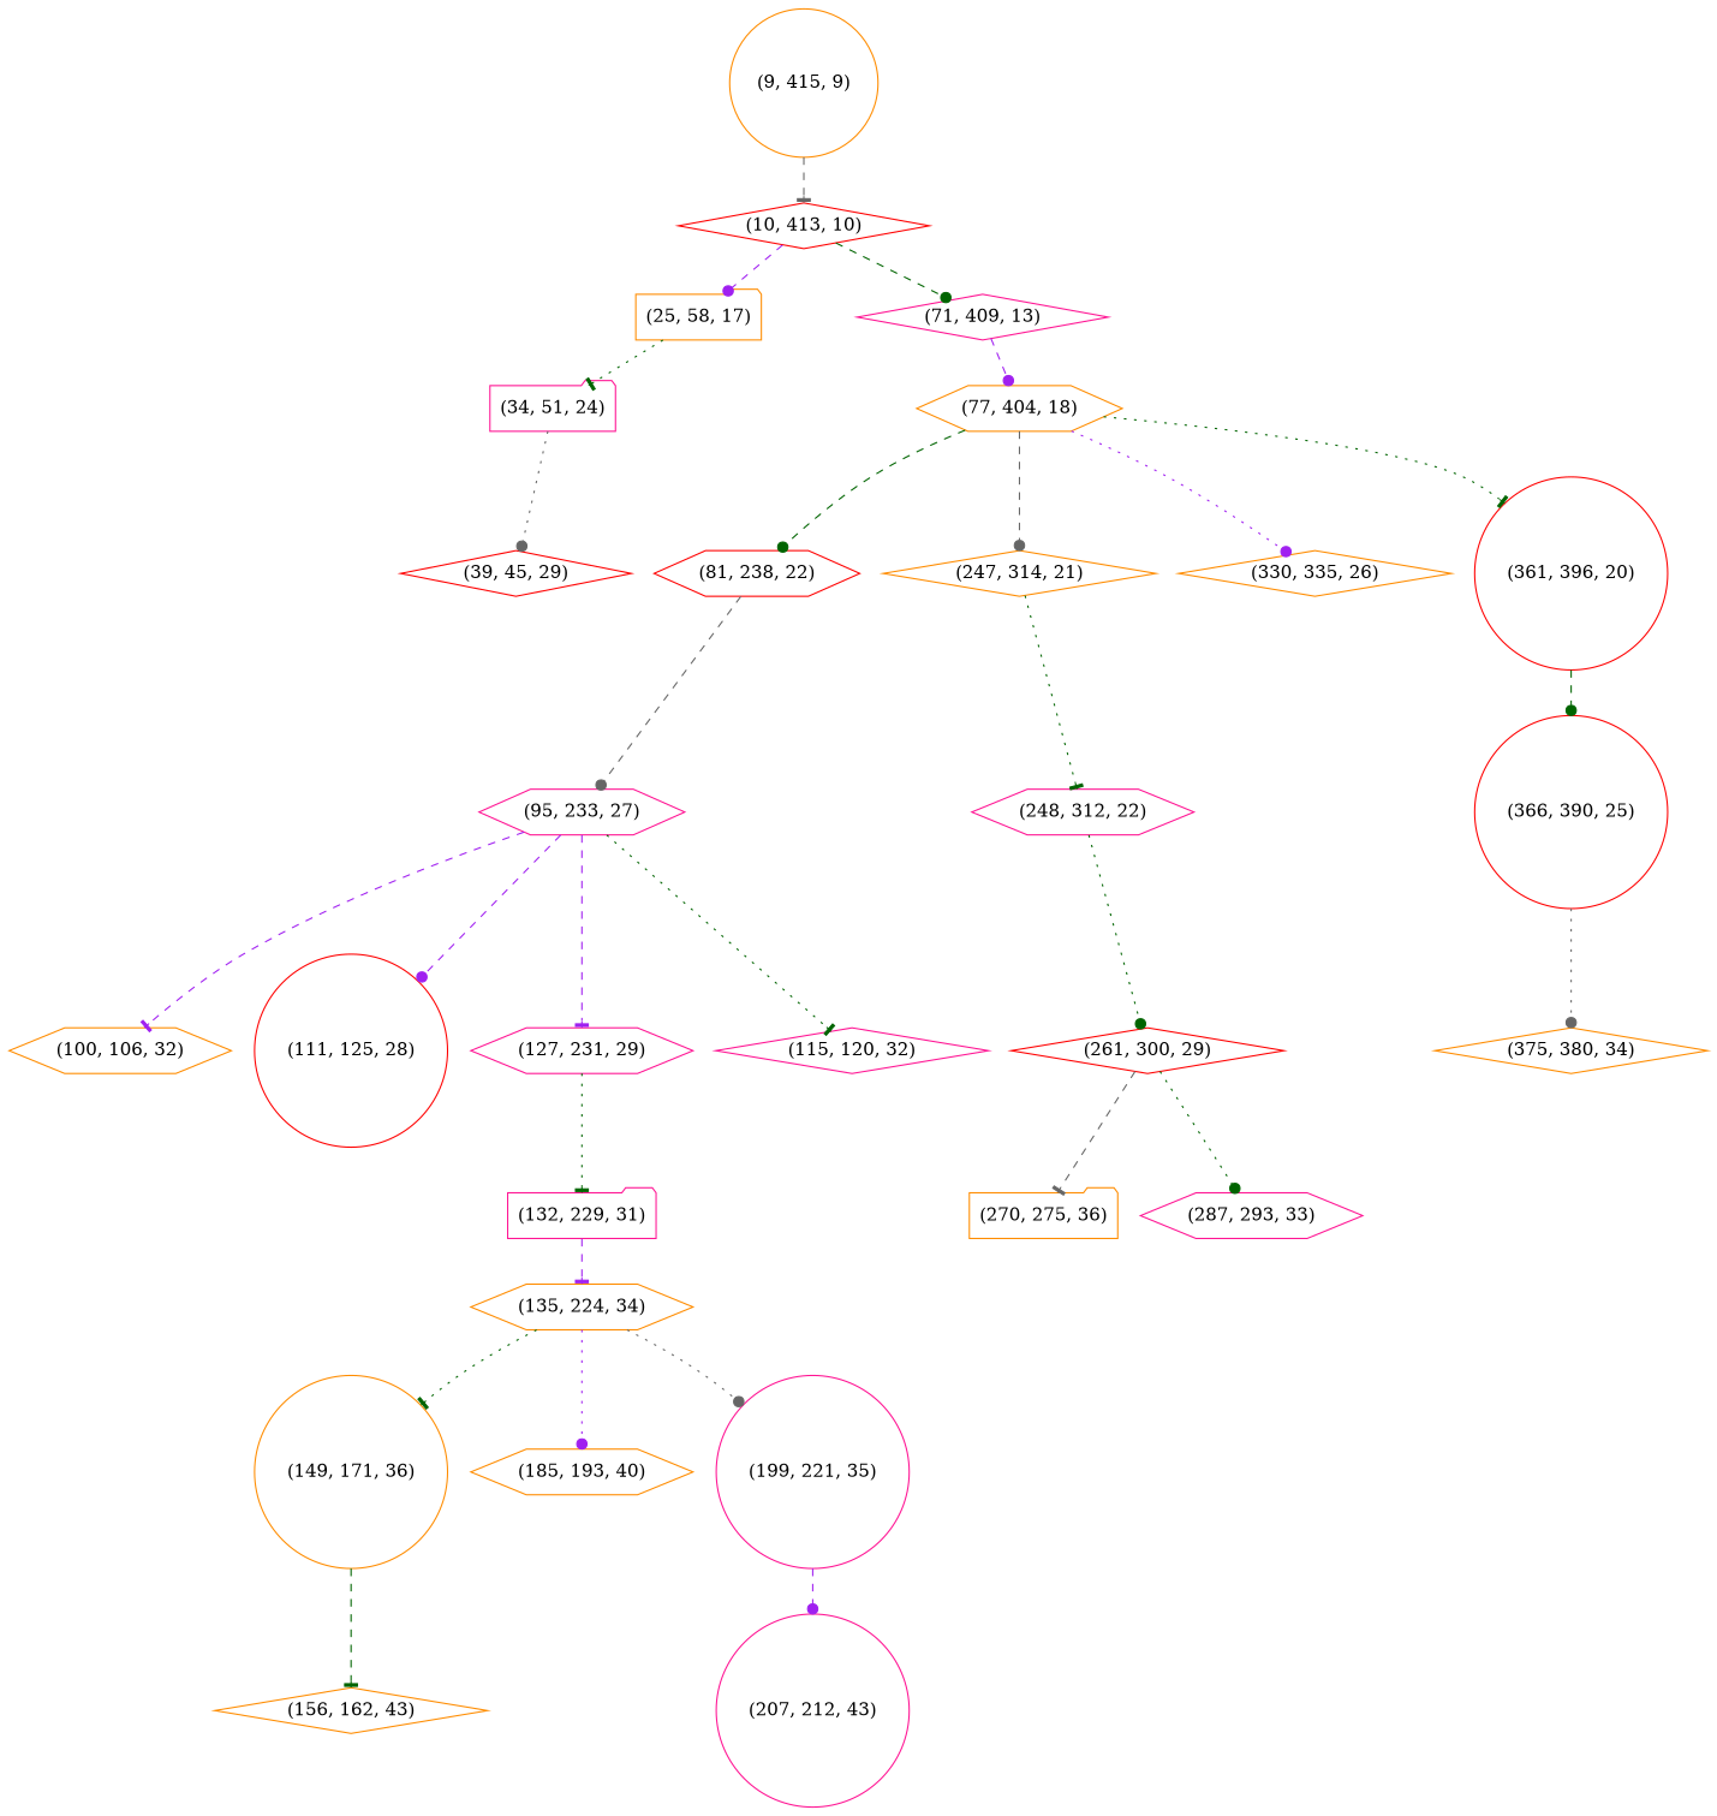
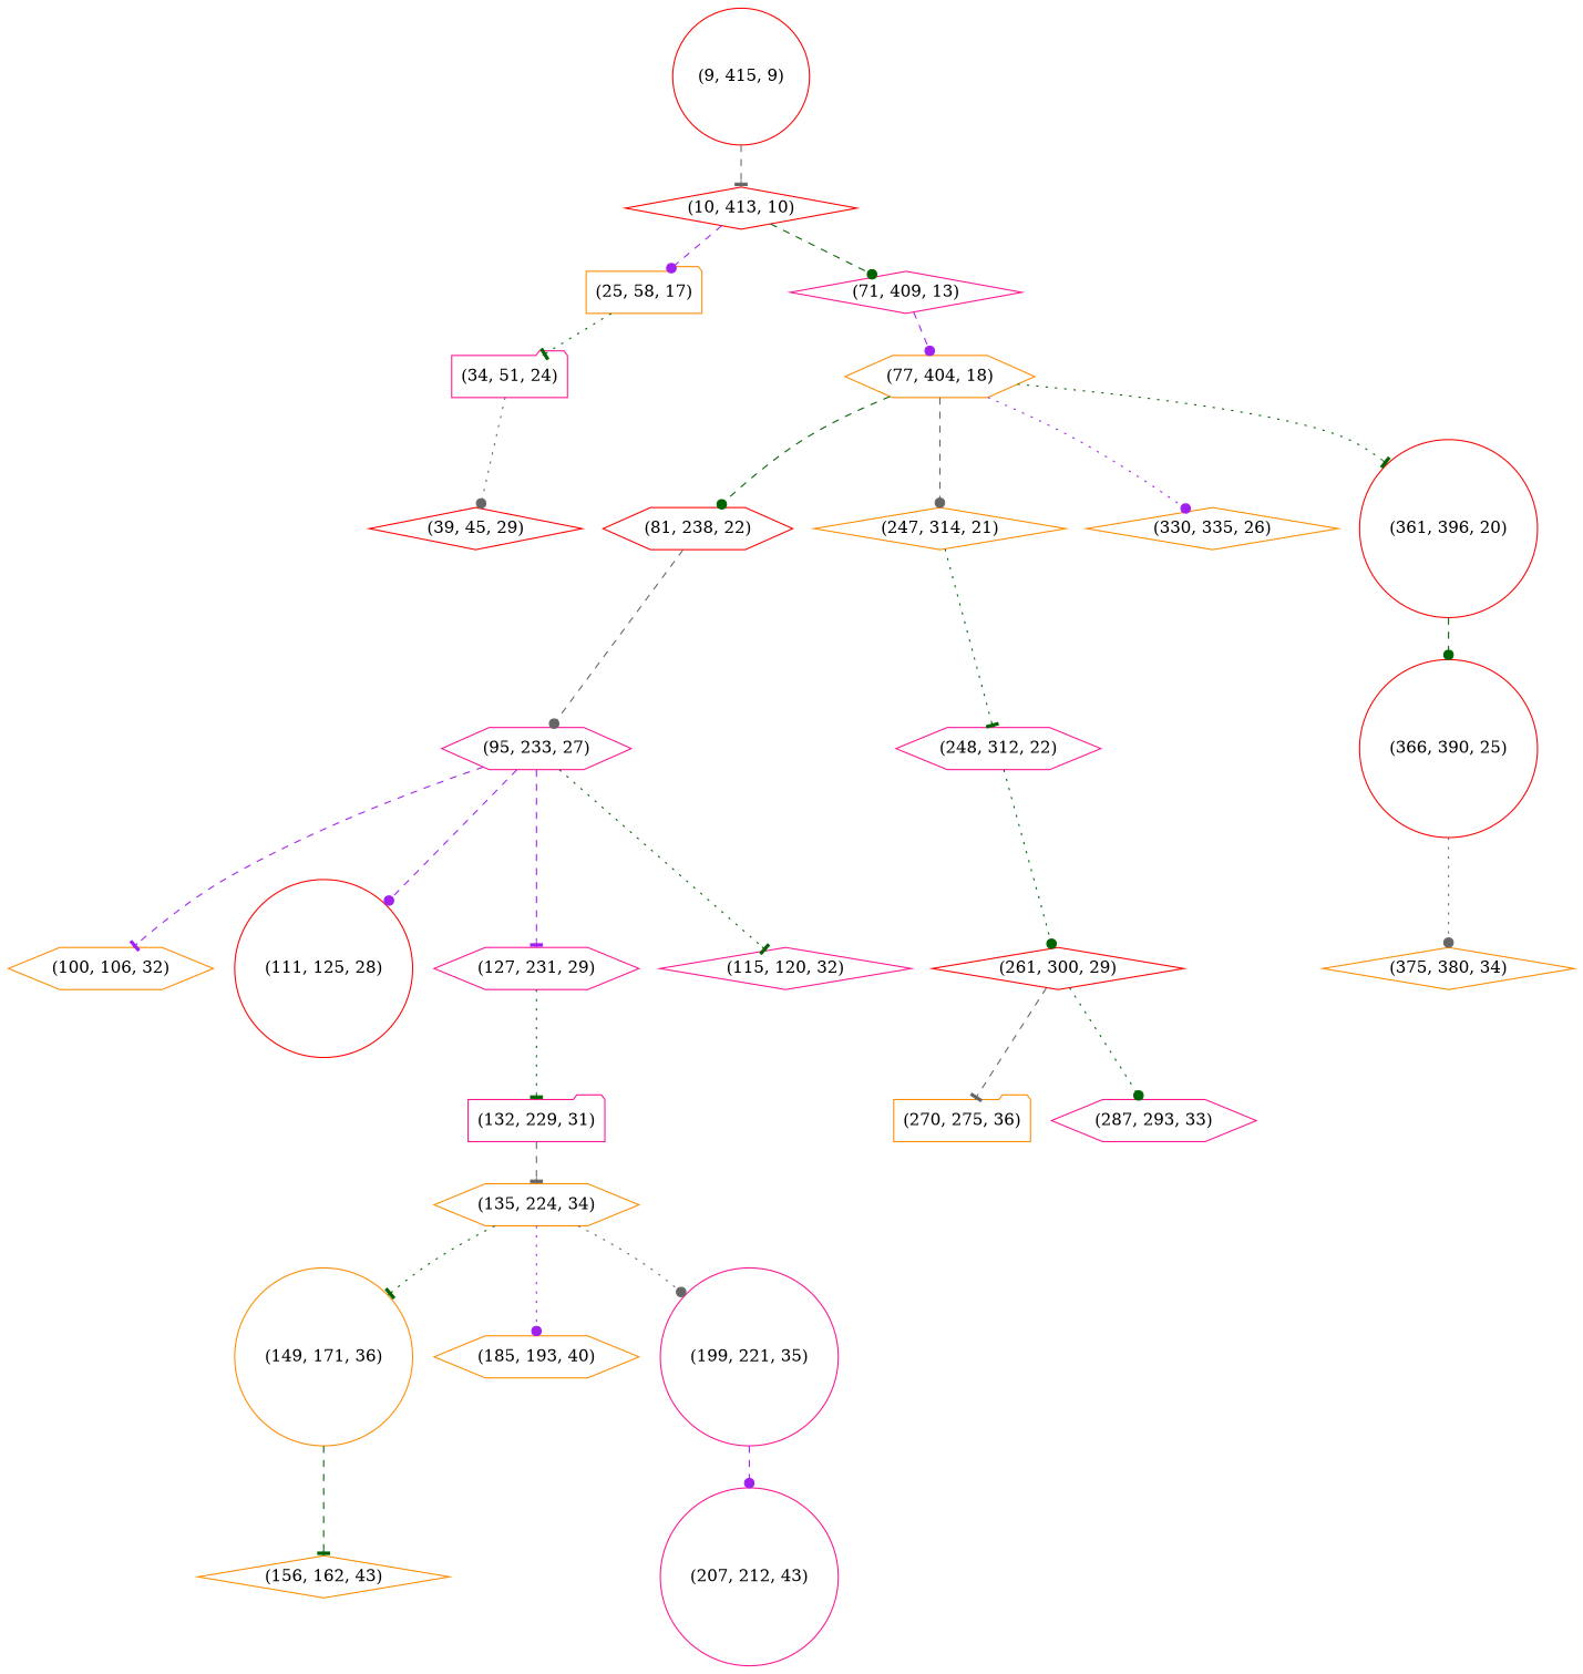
  digraph {
    node [color=darkorange shape=diamond]
    edge [arrowhead=dot color=darkgreen style=dashed]
-   "(9, 415, 9)" [shape=circle]
+   "(9, 415, 9)" [color=red shape=circle]
    "(10, 413, 10)" [color=red]
    "(25, 58, 17)" [shape=folder]
    "(71, 409, 13)" [color=deeppink]
    "(34, 51, 24)" [color=deeppink shape=folder]
    "(77, 404, 18)" [shape=hexagon]
    "(39, 45, 29)" [color=red]
    "(81, 238, 22)" [color=red shape=hexagon]
    "(247, 314, 21)"
    "(330, 335, 26)"
    "(361, 396, 20)" [color=red shape=circle]
    "(95, 233, 27)" [color=deeppink shape=hexagon]
    "(248, 312, 22)" [color=deeppink shape=hexagon]
    "(366, 390, 25)" [color=red shape=circle]
    "(100, 106, 32)" [shape=hexagon]
    "(111, 125, 28)" [color=red shape=circle]
    "(127, 231, 29)" [color=deeppink shape=hexagon]
    "(115, 120, 32)" [color=deeppink]
    "(132, 229, 31)" [color=deeppink shape=folder]
    "(135, 224, 34)" [shape=hexagon]
    "(149, 171, 36)" [shape=circle]
    "(185, 193, 40)" [shape=hexagon]
    "(199, 221, 35)" [color=deeppink shape=circle]
    "(156, 162, 43)"
    "(207, 212, 43)" [color=deeppink shape=circle]
    "(261, 300, 29)" [color=red]
    "(270, 275, 36)" [shape=folder]
    "(287, 293, 33)" [color=deeppink shape=hexagon]
    "(375, 380, 34)"
    "(9, 415, 9)" -> "(10, 413, 10)" [arrowhead=tee color=gray40]
    "(10, 413, 10)" -> "(25, 58, 17)" [color=purple]
    "(10, 413, 10)" -> "(71, 409, 13)"
    "(25, 58, 17)" -> "(34, 51, 24)" [arrowhead=tee style=dotted]
    "(71, 409, 13)" -> "(77, 404, 18)" [color=purple]
    "(34, 51, 24)" -> "(39, 45, 29)" [color=gray40 style=dotted]
    "(77, 404, 18)" -> "(81, 238, 22)"
    "(77, 404, 18)" -> "(247, 314, 21)" [color=gray40]
    "(77, 404, 18)" -> "(330, 335, 26)" [color=purple style=dotted]
    "(77, 404, 18)" -> "(361, 396, 20)" [arrowhead=tee style=dotted]
    "(81, 238, 22)" -> "(95, 233, 27)" [color=gray40]
    "(247, 314, 21)" -> "(248, 312, 22)" [arrowhead=tee style=dotted]
    "(361, 396, 20)" -> "(366, 390, 25)"
    "(95, 233, 27)" -> "(100, 106, 32)" [arrowhead=tee color=purple]
    "(95, 233, 27)" -> "(111, 125, 28)" [color=purple]
    "(95, 233, 27)" -> "(127, 231, 29)" [arrowhead=tee color=purple]
    "(95, 233, 27)" -> "(115, 120, 32)" [arrowhead=tee style=dotted]
    "(248, 312, 22)" -> "(261, 300, 29)" [style=dotted]
    "(366, 390, 25)" -> "(375, 380, 34)" [color=gray40 style=dotted]
    "(127, 231, 29)" -> "(132, 229, 31)" [arrowhead=tee style=dotted]
-   "(132, 229, 31)" -> "(135, 224, 34)" [arrowhead=tee color=purple]
+   "(132, 229, 31)" -> "(135, 224, 34)" [arrowhead=tee color=gray40]
    "(135, 224, 34)" -> "(149, 171, 36)" [arrowhead=tee style=dotted]
    "(135, 224, 34)" -> "(185, 193, 40)" [color=purple style=dotted]
    "(135, 224, 34)" -> "(199, 221, 35)" [color=gray40 style=dotted]
    "(149, 171, 36)" -> "(156, 162, 43)" [arrowhead=tee]
    "(199, 221, 35)" -> "(207, 212, 43)" [color=purple]
    "(261, 300, 29)" -> "(270, 275, 36)" [arrowhead=tee color=gray40]
    "(261, 300, 29)" -> "(287, 293, 33)" [style=dotted]
  }
